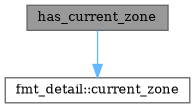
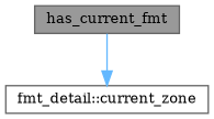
  digraph {
    rankdir=TB
    fontname="DejaVu Serif"
    node [fontname="DejaVu Serif" fontsize=10 shape=box style=filled]
-   n1 [color=gray40 fillcolor=grey60 fontcolor=black height=0.2 label=has_current_zone width=0.4]
+   n1 [color=gray40 fillcolor=grey60 fontcolor=black height=0.2 label=has_current_fmt width=0.4]
    n2 [color=grey40 fillcolor=white height=0.2 label="fmt_detail::current_zone" width=0.4]
    n1 -> n2 [color=steelblue1 fontname="DejaVu Serif" fontsize=10 labelfontname=Helvetica labelfontsize=10 style=solid]
  }
